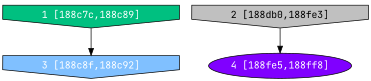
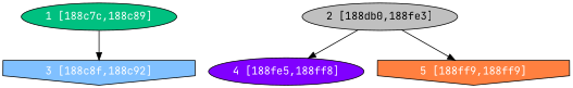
  digraph {
    fontname="JetBrains Mono"
    node [fontcolor="#ffffff" fontname="JetBrains Mono" shape=oval style=filled]
    edge [fontname="JetBrains Mono"]
-   n1 [fillcolor="#00C080" label="1 [188c7c,188c89]" shape=invhouse]
+   n1 [fillcolor="#00C080" label="1 [188c7c,188c89]"]
    n2 [fillcolor="#80C0FF" label="3 [188c8f,188c92]" shape=invhouse]
-   n3 [fillcolor="#C0C0C0" fontcolor="#000000" label="2 [188db0,188fe3]" shape=invhouse]
+   n3 [fillcolor="#C0C0C0" fontcolor="#000000" label="2 [188db0,188fe3]"]
    n4 [fillcolor="#8000FF" label="4 [188fe5,188ff8]"]
+   n5 [fillcolor="#FF8040" label="5 [188ff9,188ff9]" shape=invhouse]
    n1 -> n2
    n3 -> n4
+   n3 -> n5
  }
